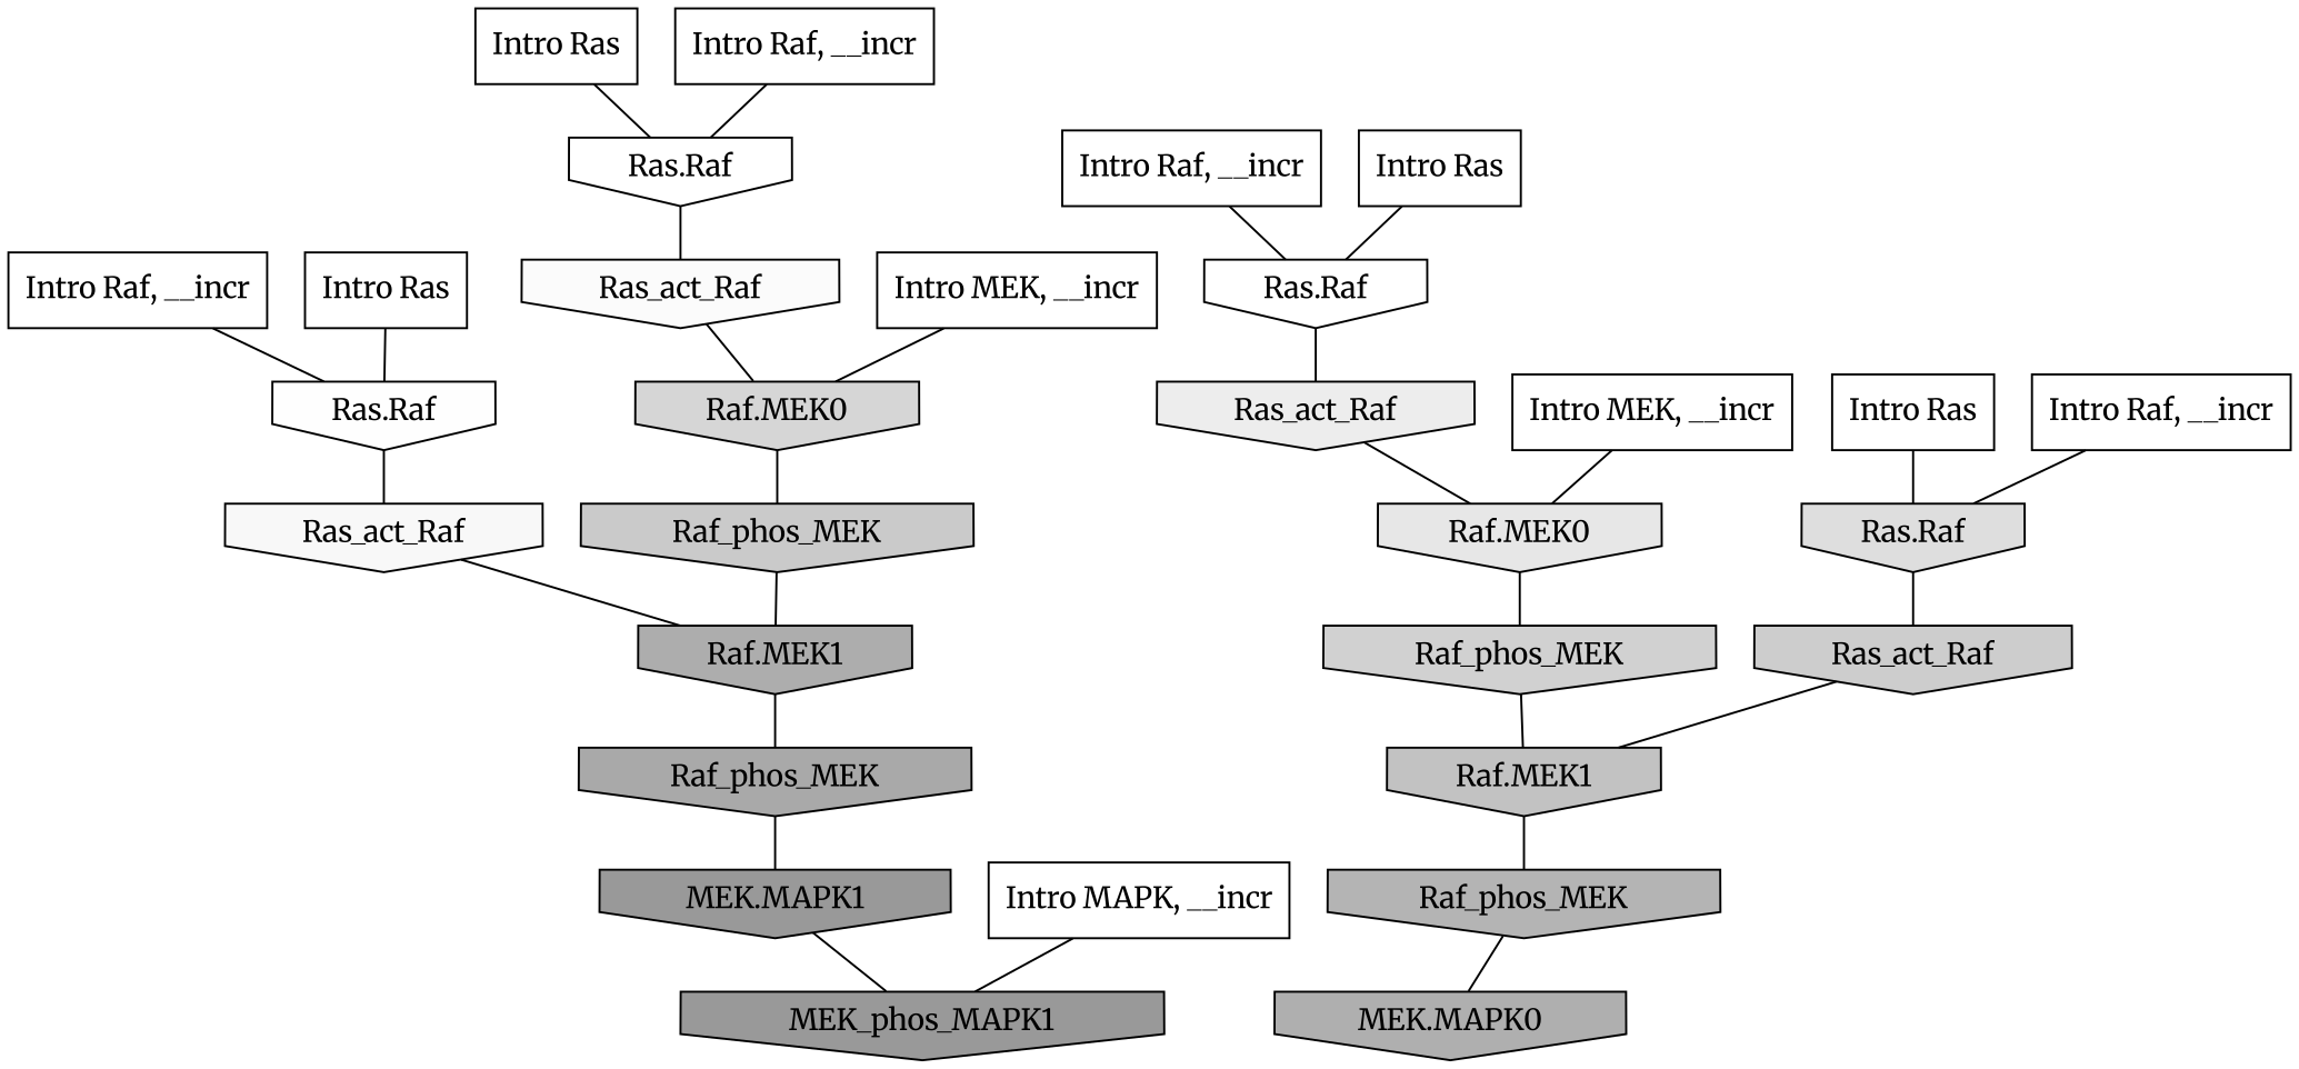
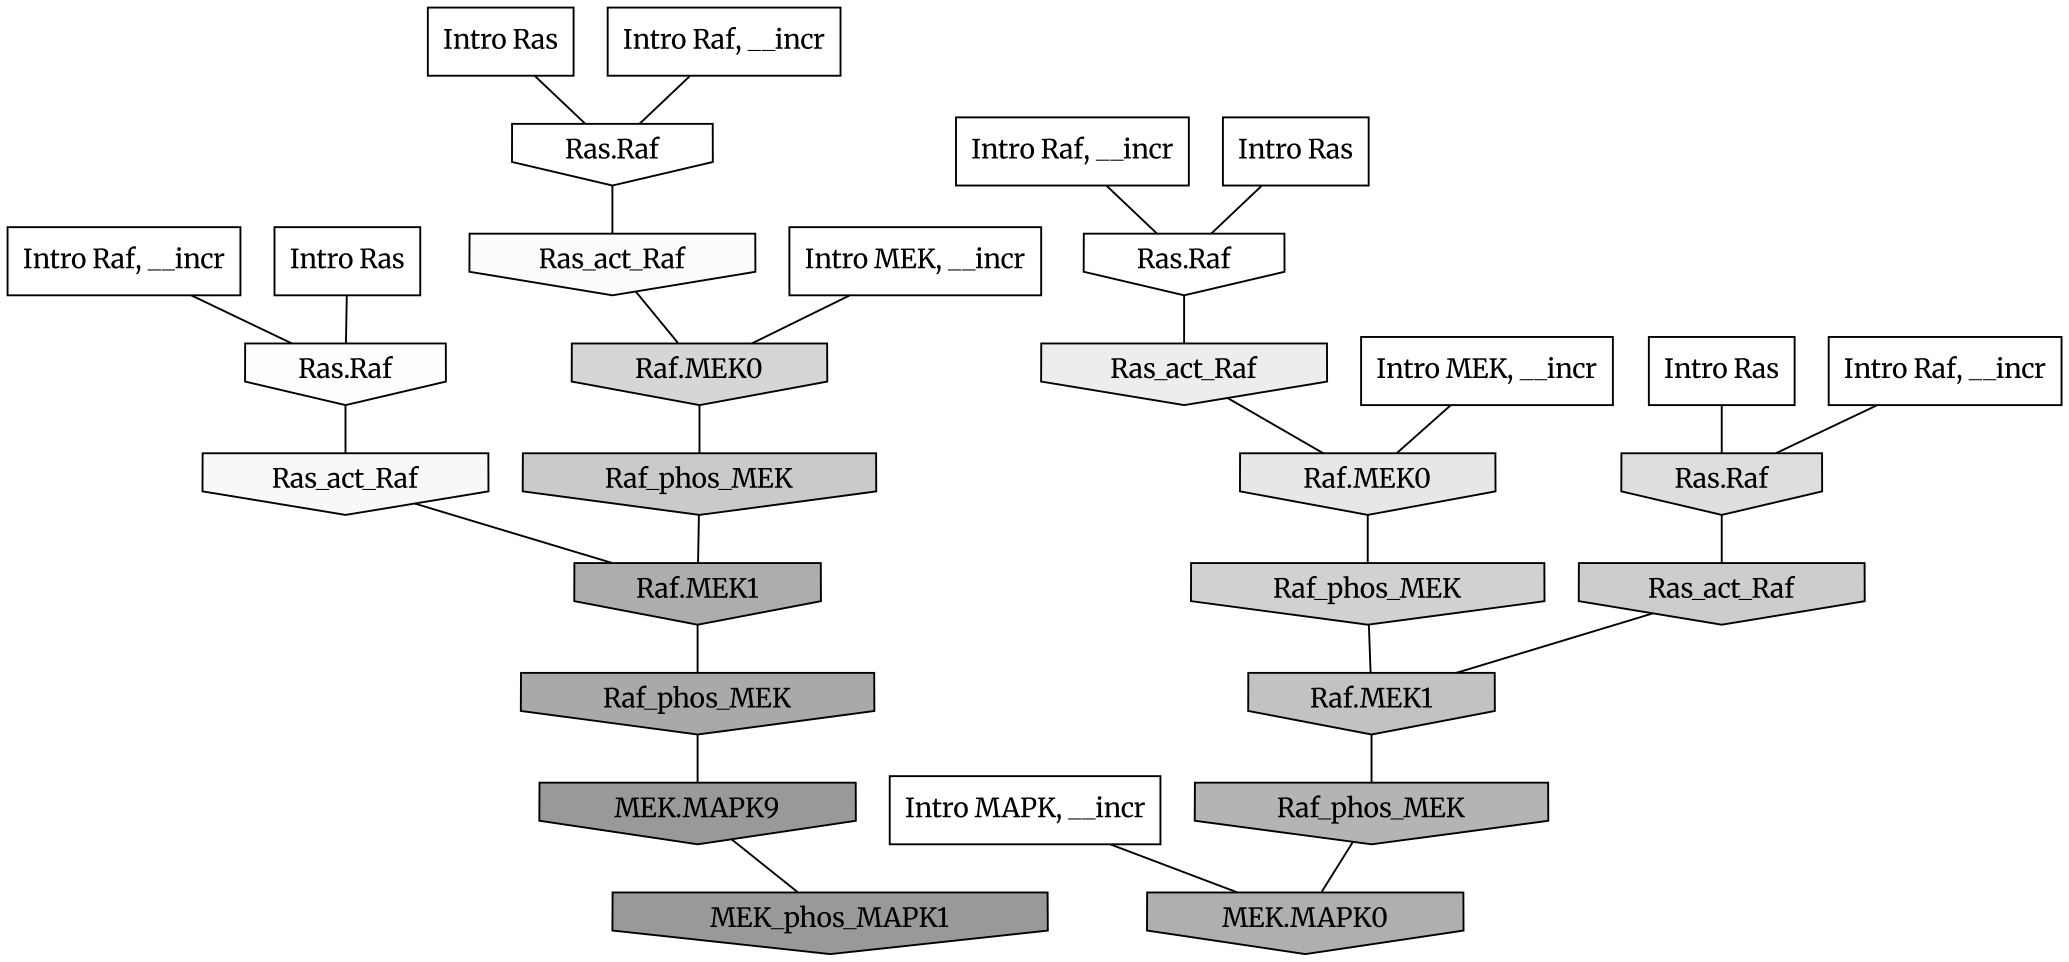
  digraph {
    fontname=Merriweather
    rankdir=TB
    ranksep=0.30
    node [fillcolor="0.000 0.000 1.000" fontname=Merriweather shape=invhouse style=filled]
    edge [color="0.000 0.000 0.000" dir=none fontname=Merriweather]
    n1 [label="Intro Ras" shape=rectangle]
    n2 [fillcolor="0.000 0.000 0.996" label="Ras.Raf"]
    n3 [fillcolor="0.000 0.000 0.972" label=Ras_act_Raf]
    n4 [label="Intro Ras" shape=rectangle]
    n5 [label="Ras.Raf"]
    n6 [fillcolor="0.000 0.000 0.983" label=Ras_act_Raf]
    n7 [label="Intro Ras" shape=rectangle]
    n8 [fillcolor="0.000 0.000 0.868" label="Ras.Raf"]
    n9 [fillcolor="0.000 0.000 0.803" label=Ras_act_Raf]
    n10 [label="Intro Ras" shape=rectangle]
    n11 [label="Ras.Raf"]
    n12 [fillcolor="0.000 0.000 0.929" label=Ras_act_Raf]
    n13 [label="Intro Raf, __incr" shape=rectangle]
    n14 [label="Intro Raf, __incr" shape=rectangle]
    n15 [label="Intro Raf, __incr" shape=rectangle]
    n16 [label="Intro Raf, __incr" shape=rectangle]
    n17 [label="Intro MEK, __incr" shape=rectangle]
    n18 [fillcolor="0.000 0.000 0.839" label="Raf.MEK0"]
    n19 [fillcolor="0.000 0.000 0.790" label=Raf_phos_MEK]
    n20 [label="Intro MEK, __incr" shape=rectangle]
    n21 [fillcolor="0.000 0.000 0.906" label="Raf.MEK0"]
    n22 [fillcolor="0.000 0.000 0.817" label=Raf_phos_MEK]
    n23 [label="Intro MAPK, __incr" shape=rectangle]
    n24 [fillcolor="0.000 0.000 0.685" label="MEK.MAPK0"]
    n25 [fillcolor="0.000 0.000 0.679" label="Raf.MEK1"]
    n26 [fillcolor="0.000 0.000 0.664" label=Raf_phos_MEK]
    n27 [fillcolor="0.000 0.000 0.760" label="Raf.MEK1"]
    n28 [fillcolor="0.000 0.000 0.706" label=Raf_phos_MEK]
-   n29 [fillcolor="0.000 0.000 0.601" label="MEK.MAPK1"]
+   n29 [fillcolor="0.000 0.000 0.601" label="MEK.MAPK9"]
    n30 [fillcolor="0.000 0.000 0.600" label=MEK_phos_MAPK1]
    n1 -> n2
    n2 -> n3
    n3 -> n25
    n4 -> n5
    n5 -> n6
    n6 -> n18
    n7 -> n8
    n8 -> n9
    n9 -> n27
    n10 -> n11
    n11 -> n12
    n12 -> n21
    n13 -> n5
    n14 -> n2
    n15 -> n11
    n16 -> n8
    n17 -> n18
    n18 -> n19
    n19 -> n25
    n20 -> n21
    n21 -> n22
    n22 -> n27
-   n23 -> n30
+   n23 -> n24
    n25 -> n26
    n26 -> n29
    n27 -> n28
    n28 -> n24
    n29 -> n30
  }
